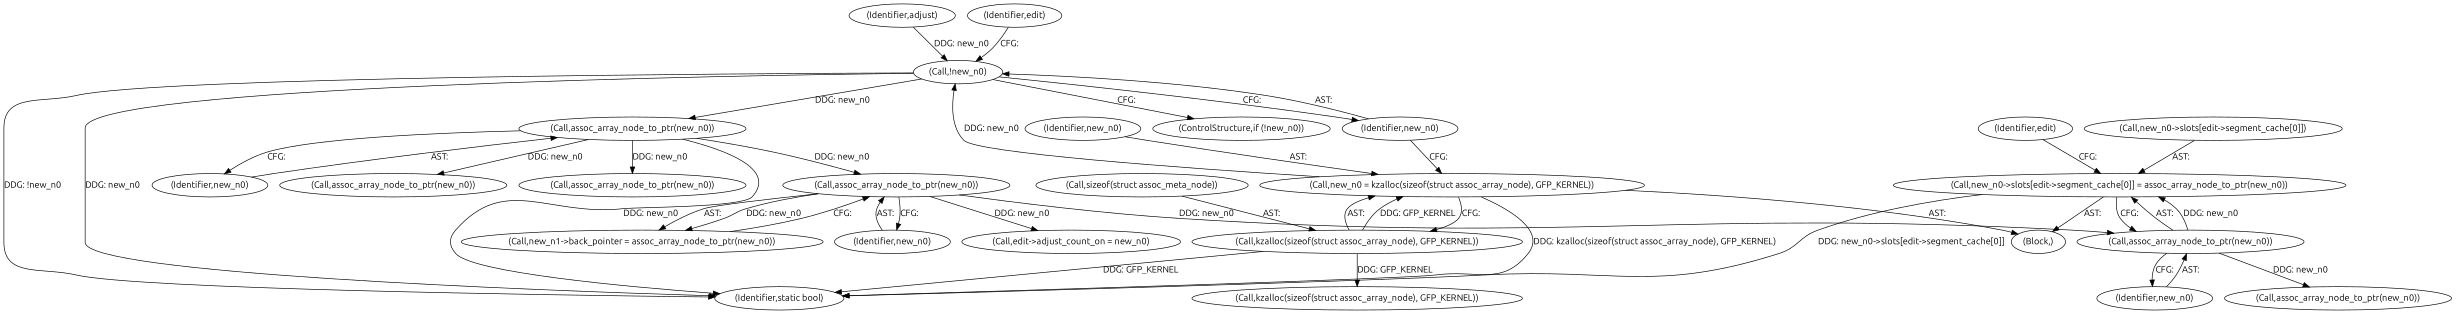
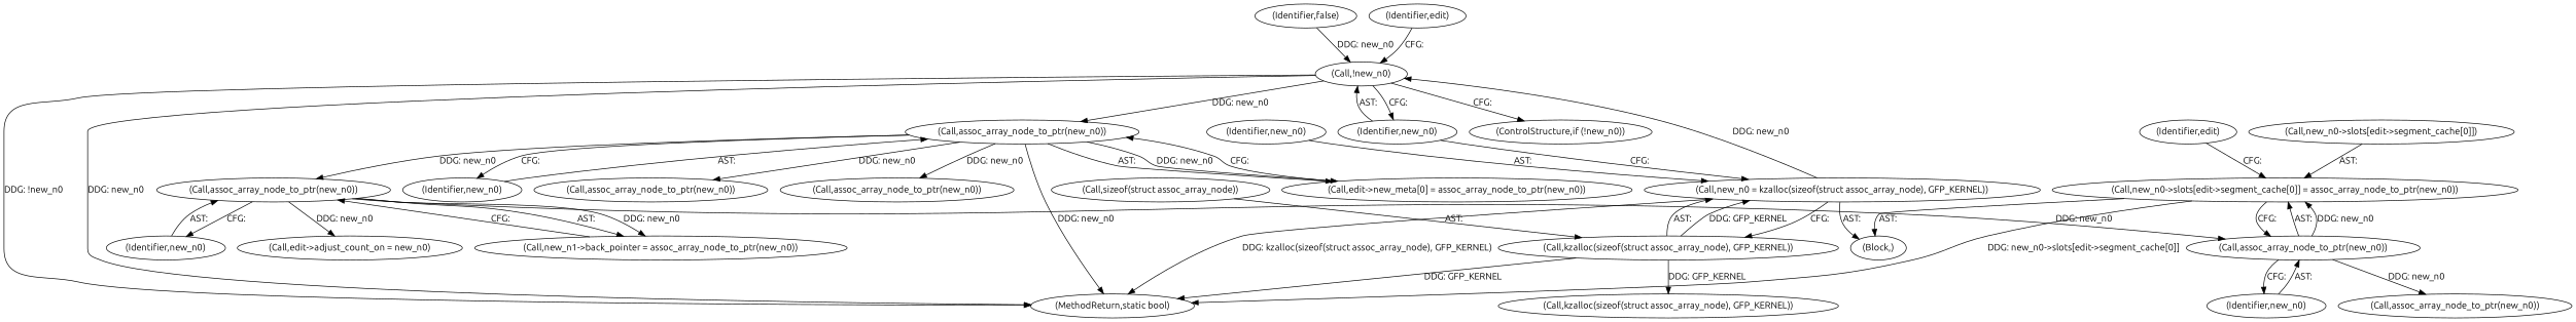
  digraph {
    fontname=Ubuntu
    node [fontname=Ubuntu]
    edge [fontname=Ubuntu]
    n1 [label="(Call,new_n0->slots[edit->segment_cache[0]] = assoc_array_node_to_ptr(new_n0))"]
    n2 [label="(Call,assoc_array_node_to_ptr(new_n0))"]
    n3 [label="(Block,)"]
-   n4 [label="(Identifier,static bool)"]
+   n4 [label="(MethodReturn,static bool)"]
    n5 [label="(Call,assoc_array_node_to_ptr(new_n0))"]
    n6 [label="(Identifier,new_n0)"]
    n7 [label="(Call,assoc_array_node_to_ptr(new_n0))"]
    n8 [label="(Identifier,new_n0)"]
    n9 [label="(Call,edit->adjust_count_on = new_n0)"]
    n10 [label="(Call,new_n1->back_pointer = assoc_array_node_to_ptr(new_n0))"]
    n11 [label="(Call,assoc_array_node_to_ptr(new_n0))"]
    n12 [label="(Identifier,new_n0)"]
    n13 [label="(Call,assoc_array_node_to_ptr(new_n0))"]
    n14 [label="(Call,assoc_array_node_to_ptr(new_n0))"]
+   n15 [label="(Call,edit->new_meta[0] = assoc_array_node_to_ptr(new_n0))"]
    n16 [label="(Call,!new_n0)"]
    n17 [label="(Identifier,new_n0)"]
    n18 [label="(ControlStructure,if (!new_n0))"]
    n19 [label="(Call,new_n0 = kzalloc(sizeof(struct assoc_array_node), GFP_KERNEL))"]
    n20 [label="(Call,kzalloc(sizeof(struct assoc_array_node), GFP_KERNEL))"]
    n21 [label="(Call,kzalloc(sizeof(struct assoc_array_node), GFP_KERNEL))"]
    n22 [label="(Identifier,edit)"]
-   n23 [label="(Call,sizeof(struct assoc_meta_node))"]
-   n24 [label="(Identifier,adjust)"]
+   n23 [label="(Call,sizeof(struct assoc_array_node))"]
+   n24 [label="(Identifier,false)"]
    n25 [label="(Identifier,new_n0)"]
    n26 [label="(Call,new_n0->slots[edit->segment_cache[0]])"]
    n27 [label="(Identifier,edit)"]
    n1 -> n2 [label="CFG: "]
    n1 -> n3 [label="AST: "]
    n1 -> n4 [label="DDG: new_n0->slots[edit->segment_cache[0]]"]
    n2 -> n1 [label="AST: "]
    n2 -> n1 [label="DDG: new_n0"]
    n2 -> n5 [label="DDG: new_n0"]
    n2 -> n6 [label="CFG: "]
    n6 -> n2 [label="AST: "]
    n7 -> n2 [label="DDG: new_n0"]
    n7 -> n8 [label="CFG: "]
    n7 -> n9 [label="DDG: new_n0"]
    n7 -> n10 [label="AST: "]
    n7 -> n10 [label="DDG: new_n0"]
    n8 -> n7 [label="AST: "]
    n10 -> n7 [label="CFG: "]
    n11 -> n4 [label="DDG: new_n0"]
    n11 -> n7 [label="DDG: new_n0"]
    n11 -> n12 [label="CFG: "]
    n11 -> n13 [label="DDG: new_n0"]
    n11 -> n14 [label="DDG: new_n0"]
+   n11 -> n15 [label="AST: "]
+   n11 -> n15 [label="DDG: new_n0"]
    n12 -> n11 [label="AST: "]
+   n15 -> n11 [label="CFG: "]
    n16 -> n4 [label="DDG: !new_n0"]
    n16 -> n4 [label="DDG: new_n0"]
    n16 -> n11 [label="DDG: new_n0"]
    n16 -> n17 [label="CFG: "]
    n16 -> n18 [label="CFG: "]
    n17 -> n16 [label="AST: "]
    n17 -> n19 [label="CFG: "]
    n19 -> n3 [label="AST: "]
    n19 -> n4 [label="DDG: kzalloc(sizeof(struct assoc_array_node), GFP_KERNEL)"]
    n19 -> n16 [label="DDG: new_n0"]
    n19 -> n20 [label="CFG: "]
    n20 -> n4 [label="DDG: GFP_KERNEL"]
    n20 -> n19 [label="AST: "]
    n20 -> n19 [label="DDG: GFP_KERNEL"]
    n20 -> n21 [label="DDG: GFP_KERNEL"]
    n22 -> n1 [label="CFG: "]
    n23 -> n20 [label="AST: "]
    n24 -> n16 [label="DDG: new_n0"]
    n25 -> n19 [label="AST: "]
    n26 -> n1 [label="AST: "]
    n27 -> n16 [label="CFG: "]
  }
